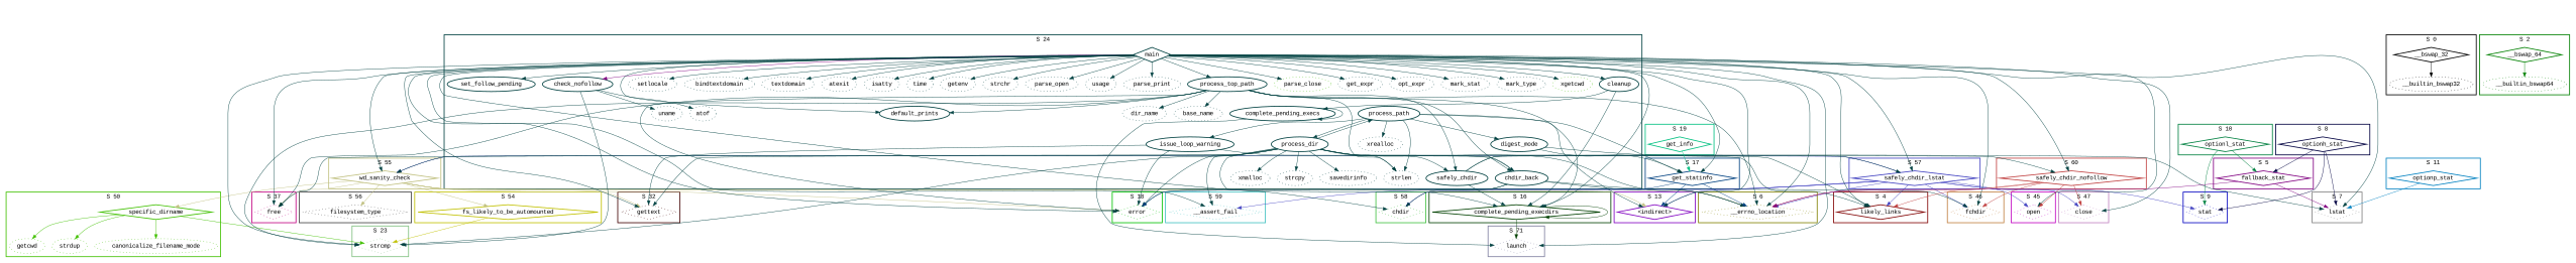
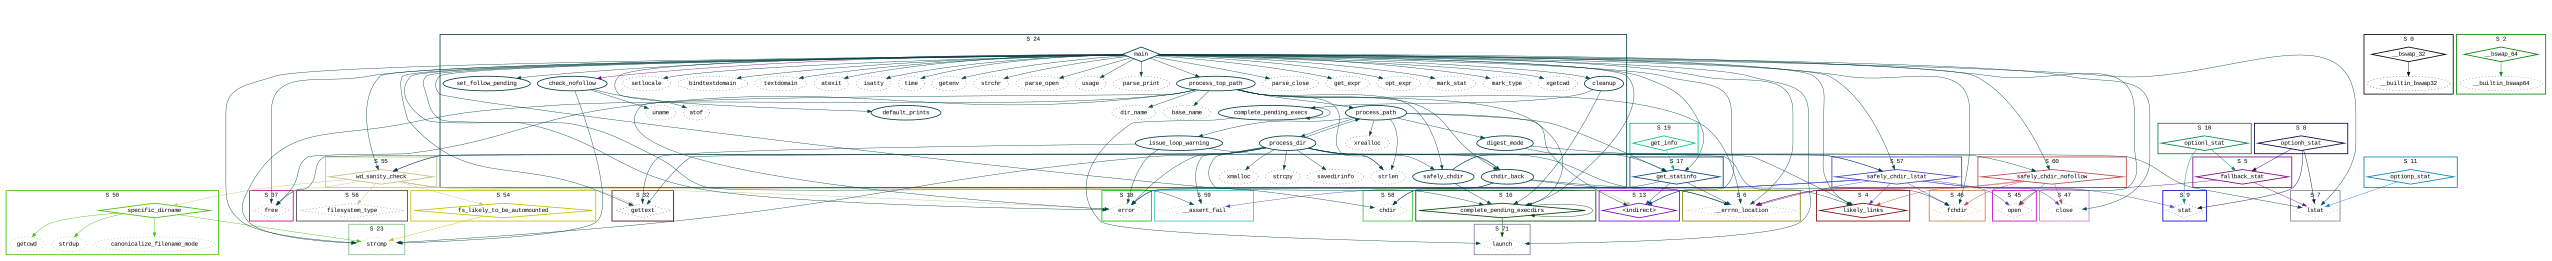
  digraph {
    fontname="Liberation Mono"
    node [color="#004040" fontname="Liberation Mono" style=dotted]
    edge [color="#004040" fontname="Liberation Mono"]
    n1 [color="#40C000" label=specific_dirname shape=diamond style=bold]
    n2 [color="#40C000" label=getcwd]
    n3 [color="#40C000" label=strdup]
    n4 [color="#40C000" label=canonicalize_filename_mode]
    n5 [color="#40C0C0" label=__assert_fail shape=diamond]
    n6 [color="#C00080" label=free shape=diamond]
    n7 [color="#C0C000" label=fs_likely_to_be_automounted shape=diamond style=bold]
    n8 [color="#C0C080" label=wd_sanity_check shape=diamond style=bold]
    n9 [color="#404040" label=filesystem_type shape=diamond]
    n10 [color="#4040C0" label=safely_chdir_lstat shape=diamond style=bold]
    n11 [color="#8080A0" label=launch shape=diamond]
    n12 [color="#40C040" label=chdir shape=diamond]
    n13 [color="#80C080" label=strcmp shape=diamond]
    n14 [label=set_follow_pending style=bold]
    n15 [label=cleanup style=bold]
    n16 [label=complete_pending_execs style=bold]
    n17 [label=check_nofollow style=bold]
    n18 [label=uname]
    n19 [label=atof]
    n20 [label=main shape=diamond style=bold]
    n21 [label=setlocale]
    n22 [label=bindtextdomain]
    n23 [label=textdomain]
    n24 [label=atexit]
    n25 [label=isatty]
    n26 [label=time]
    n27 [label=getenv]
    n28 [label=strchr]
    n29 [label=parse_open]
    n30 [label=usage]
    n31 [label=parse_print]
    n32 [label=default_prints style=bold]
-   n33 [color="#40C000" label=parse_close]
+   n33 [label=parse_close]
    n34 [label=get_expr]
    n35 [label=opt_expr]
    n36 [label=mark_stat]
    n37 [label=mark_type]
-   n38 [color="#40C000" label=xgetcwd]
+   n38 [label=xgetcwd]
    n39 [label=process_top_path style=bold]
    n40 [label=safely_chdir style=bold]
    n41 [label=chdir_back style=bold]
    n42 [label=dir_name]
    n43 [label=base_name]
    n44 [label=strlen]
    n45 [label=process_path style=bold]
    n46 [label=issue_loop_warning style=bold]
    n47 [label=digest_mode style=bold]
    n48 [label=xrealloc]
    n49 [label=process_dir style=bold]
    n50 [label=savedirinfo]
    n51 [label=xmalloc]
    n52 [label=strcpy]
    n53 [color="#000000" label=__bswap_32 shape=diamond style=bold]
    n54 [color="#000000" label=__builtin_bswap32]
    n55 [color="#C000C0" label=open shape=diamond]
    n56 [color="#008040" label=optionl_stat shape=diamond style=bold]
    n57 [color="#C08040" label=fchdir shape=diamond]
    n58 [color="#008000" label=__bswap_64 shape=diamond style=bold]
    n59 [color="#008000" label=__builtin_bswap64]
    n60 [color="#0080C0" label=optionp_stat shape=diamond style=bold]
    n61 [color="#C04040" label=safely_chdir_nofollow shape=diamond style=bold]
    n62 [color="#C080C0" label=close shape=diamond]
    n63 [color="#800000" label=likely_links shape=diamond style=bold]
    n64 [color="#8000C0" label="<indirect>" shape=diamond style=bold]
    n65 [color="#800080" label=fallback_stat shape=diamond style=bold]
    n66 [color="#808000" label=__errno_location shape=diamond]
    n67 [color="#808080" label=lstat shape=diamond]
    n68 [color="#004000" label=complete_pending_execdirs shape=diamond style=bold]
    n69 [color="#004080" label=get_statinfo shape=diamond style=bold]
    n70 [color="#000040" label=optionh_stat shape=diamond style=bold]
    n71 [color="#0000C0" label=stat shape=diamond]
    n72 [color="#00C000" label=error shape=diamond]
    n73 [color="#400000" label=gettext shape=diamond]
    n74 [color="#00C080" label=get_info shape=diamond style=bold]
    subgraph cluster_1 {
      color="#40C000"
      label="S 50"
      style=bold
      n1
      n2
      n3
      n4
    }
    subgraph cluster_2 {
      color="#40C0C0"
      label="S 59"
      style=bold
      n5
    }
    subgraph cluster_3 {
      color="#C00080"
      label="S 37"
      style=bold
      n6
    }
    subgraph cluster_4 {
      color="#C0C000"
      label="S 54"
      style=bold
      n7
    }
    subgraph cluster_5 {
      color="#C0C080"
      label="S 55"
      style=bold
      n8
    }
    subgraph cluster_6 {
      color="#404040"
      label="S 56"
      style=bold
      n9
    }
    subgraph cluster_7 {
      color="#4040C0"
      label="S 57"
      style=bold
      n10
    }
    subgraph cluster_8 {
      color="#8080A0"
      label="S 71"
      style=bold
      n11
    }
    subgraph cluster_9 {
      color="#40C040"
      label="S 58"
      style=bold
      n12
    }
    subgraph cluster_10 {
      color="#80C080"
      label="S 23"
      style=bold
      n13
    }
    subgraph cluster_11 {
      color="#004040"
      label="S 24"
      style=bold
      n14
      n15
      n16
      n17
      n18
      n19
      n20
      n21
      n22
      n23
      n24
      n25
      n26
      n27
      n28
      n29
      n30
      n31
      n32
      n33
      n34
      n35
      n36
      n37
      n38
      n39
      n40
      n41
      n42
      n43
      n44
      n45
      n46
      n47
      n48
      n49
      n50
      n51
      n52
    }
    subgraph cluster_12 {
      color="#000000"
      label="S 0"
      style=bold
      n53
      n54
    }
    subgraph cluster_13 {
      color="#C000C0"
      label="S 45"
      style=bold
      n55
    }
    subgraph cluster_14 {
      color="#008040"
      label="S 10"
      style=bold
      n56
    }
    subgraph cluster_15 {
      color="#C08040"
      label="S 46"
      style=bold
      n57
    }
    subgraph cluster_16 {
      color="#008000"
      label="S 2"
      style=bold
      n58
      n59
    }
    subgraph cluster_17 {
      color="#0080C0"
      label="S 11"
      style=bold
      n60
    }
    subgraph cluster_18 {
      color="#C04040"
      label="S 60"
      style=bold
      n61
    }
    subgraph cluster_19 {
      color="#C080C0"
      label="S 47"
      style=bold
      n62
    }
    subgraph cluster_20 {
      color="#800000"
      label="S 4"
      style=bold
      n63
    }
    subgraph cluster_21 {
      color="#8000C0"
      label="S 13"
      style=bold
      n64
    }
    subgraph cluster_22 {
      color="#800080"
      label="S 5"
      style=bold
      n65
    }
    subgraph cluster_23 {
      color="#808000"
      label="S 6"
      style=bold
      n66
    }
    subgraph cluster_24 {
      color="#808080"
      label="S 7"
      style=bold
      n67
    }
    subgraph cluster_25 {
      color="#004000"
      label="S 16"
      style=bold
      n68
    }
    subgraph cluster_26 {
      color="#004080"
      label="S 17"
      style=bold
      n69
    }
    subgraph cluster_27 {
      color="#000040"
      label="S 8"
      style=bold
      n70
    }
    subgraph cluster_28 {
      color="#0000C0"
      label="S 9"
      style=bold
      n71
    }
    subgraph cluster_29 {
      color="#00C000"
      label="S 18"
      style=bold
      n72
    }
    subgraph cluster_30 {
      color="#400000"
      label="S 32"
      style=bold
      n73
    }
    subgraph cluster_31 {
      color="#00C080"
      label="S 19"
      style=bold
      n74
    }
    n1 -> n2 [color="#40C000"]
    n1 -> n3 [color="#40C000"]
    n1 -> n4 [color="#40C000"]
    n1 -> n13 [color="#40C000"]
    n7 -> n13 [color="#C0C000"]
    n8 -> n1 [color="#C0C080"]
    n8 -> n6 [color="#C0C080"]
    n8 -> n7 [color="#C0C080"]
    n8 -> n9 [color="#C0C080"]
    n8 -> n64 [color="#C0C080"]
    n8 -> n66 [color="#C0C080"]
    n8 -> n72 [color="#C0C080"]
    n8 -> n73 [color="#C0C080"]
    n10 -> n5 [color="#4040C0"]
    n10 -> n8 [color="#4040C0"]
    n10 -> n12 [color="#4040C0"]
    n10 -> n55 [color="#4040C0"]
    n10 -> n57 [color="#4040C0"]
    n10 -> n62 [color="#4040C0"]
    n10 -> n63 [color="#4040C0"]
    n10 -> n64 [color="#4040C0"]
    n10 -> n66 [color="#4040C0"]
    n10 -> n71 [color="#4040C0"]
    n15 -> n16
    n15 -> n68
    n16 -> n11
    n16 -> n16
    n17 -> n13
    n17 -> n18
    n17 -> n19
    n20 -> n5
    n20 -> n6
    n20 -> n8
    n20 -> n10
    n20 -> n11
    n20 -> n12
    n20 -> n13
    n20 -> n14
    n20 -> n15
    n20 -> n17 [color="#800080"]
    n20 -> n21
    n20 -> n22
    n20 -> n23
    n20 -> n24
    n20 -> n25
    n20 -> n26
    n20 -> n27
    n20 -> n28
    n20 -> n29
    n20 -> n30
    n20 -> n31
    n20 -> n32
    n20 -> n33
    n20 -> n34
    n20 -> n35
    n20 -> n36
    n20 -> n37
    n20 -> n38
    n20 -> n39
    n20 -> n55
    n20 -> n57
    n20 -> n61
    n20 -> n62
    n20 -> n63
    n20 -> n64
    n20 -> n66
    n20 -> n67
    n20 -> n68
    n20 -> n69
    n20 -> n72
    n20 -> n73
    n39 -> n6
    n39 -> n13
    n39 -> n40
    n39 -> n41
    n39 -> n42
    n39 -> n43
    n39 -> n44
-   n39 -> n32
+   n39 -> n45
    n39 -> n66
    n39 -> n68
    n39 -> n72
    n40 -> n10
    n40 -> n61
    n40 -> n68
    n41 -> n8
    n41 -> n12
    n41 -> n57
    n41 -> n66
    n41 -> n72
    n45 -> n44
    n45 -> n46
    n45 -> n47
    n45 -> n48
    n45 -> n49
    n45 -> n64
    n45 -> n69
    n46 -> n67
    n46 -> n72
    n46 -> n73
    n47 -> n63
    n47 -> n69
    n49 -> n5
    n49 -> n6
    n49 -> n13
    n49 -> n40
    n49 -> n41
    n49 -> n44
    n49 -> n45
    n49 -> n50
    n49 -> n51
    n49 -> n52
    n49 -> n63
    n49 -> n66
    n49 -> n68
    n49 -> n72
    n49 -> n73
    n53 -> n54 [color="#000000"]
    n56 -> n65 [color="#008040"]
    n56 -> n71 [color="#008040"]
    n58 -> n59 [color="#008000"]
    n60 -> n67 [color="#0080C0"]
    n61 -> n55 [color="#C04040"]
    n61 -> n57 [color="#C04040"]
    n61 -> n62 [color="#C04040"]
    n61 -> n63 [color="#C04040"]
    n61 -> n66 [color="#C04040"]
    n65 -> n66 [color="#800080"]
    n65 -> n67 [color="#800080"]
    n68 -> n11 [color="#004000"]
    n68 -> n68 [color="#004000"]
    n69 -> n64 [color="#004080"]
    n69 -> n66 [color="#004080"]
    n69 -> n72 [color="#004080"]
    n70 -> n65 [color="#000040"]
    n70 -> n67 [color="#000040"]
    n70 -> n71 [color="#000040"]
    n74 -> n69 [color="#00C080"]
  }
